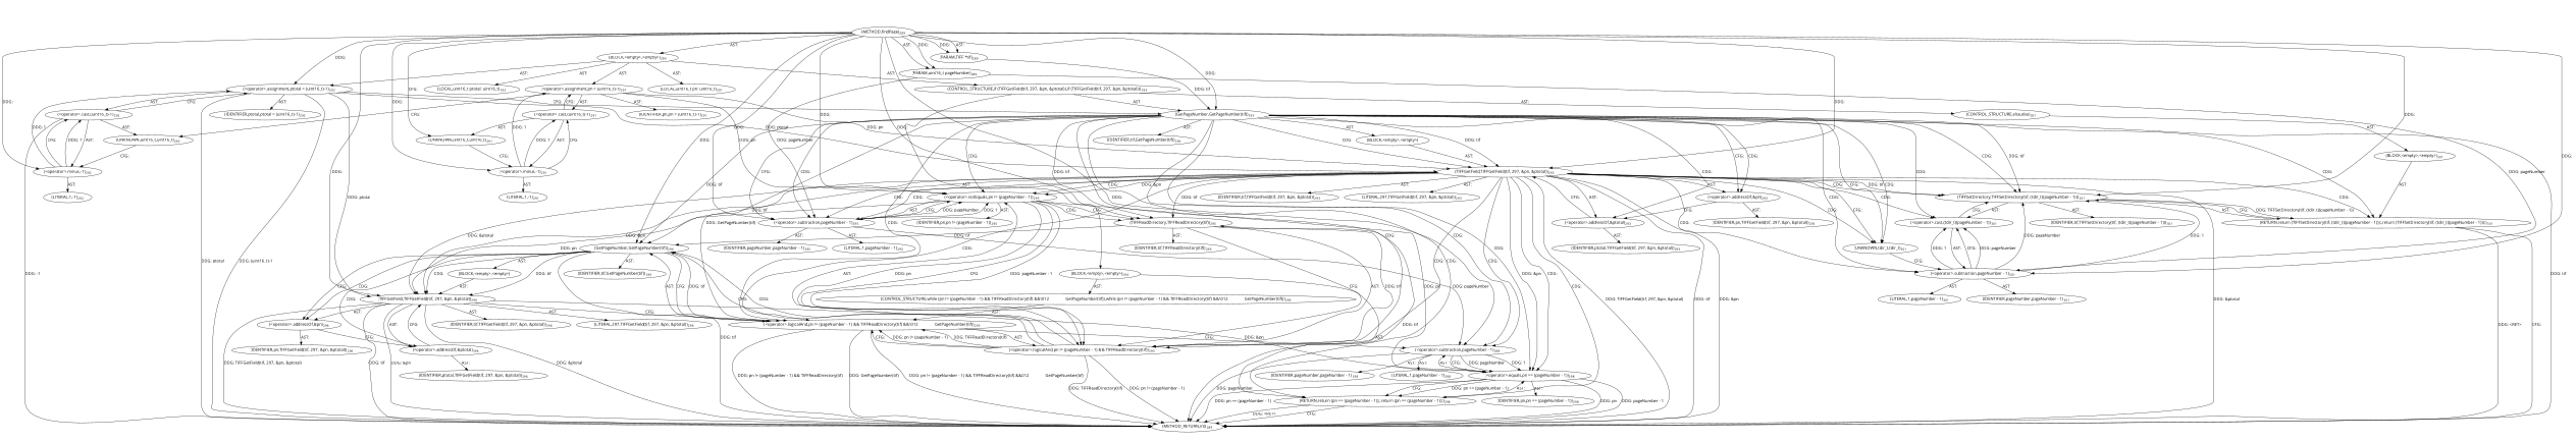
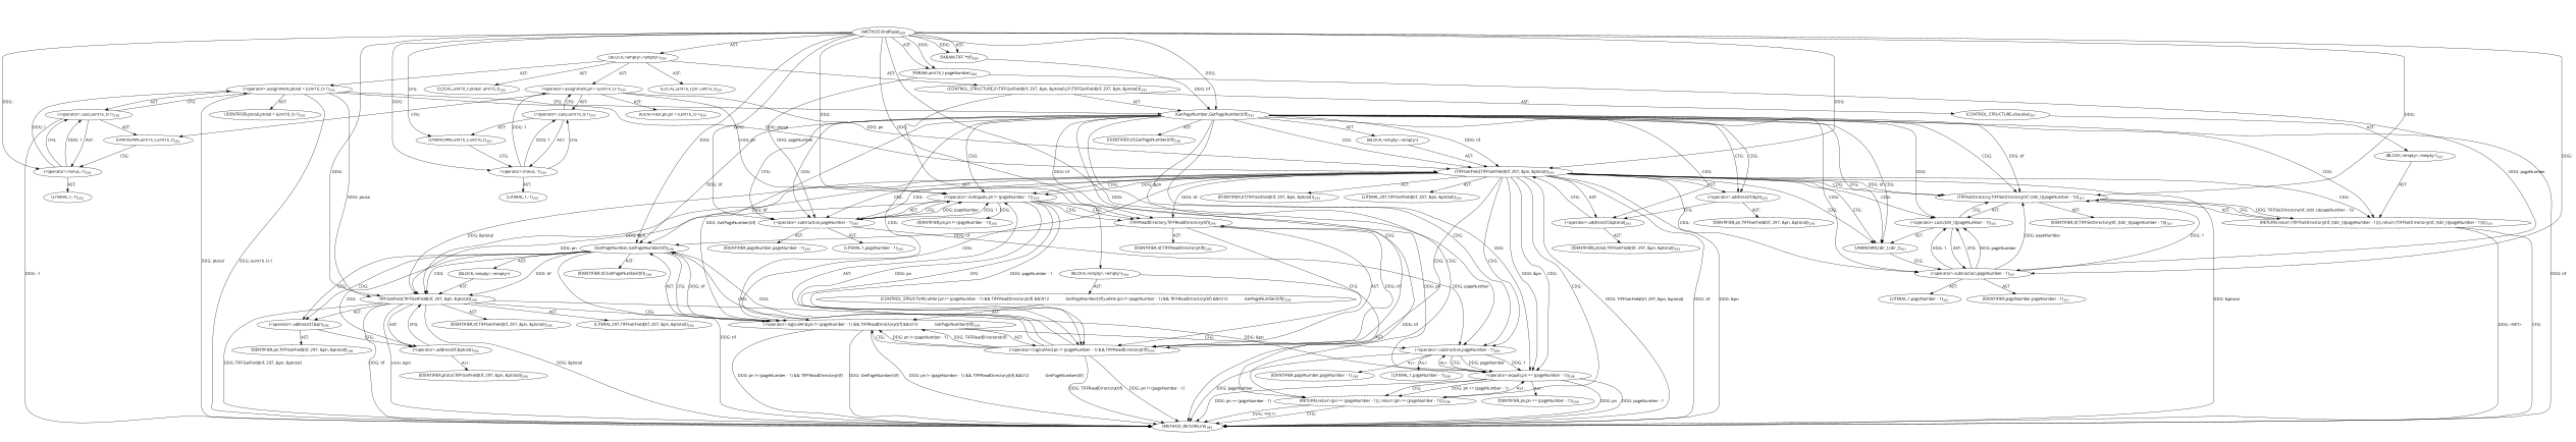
  digraph {
    fontname="Open Sans"
    node [fontname="Open Sans"]
    edge [fontname="Open Sans"]
    n1 [label=<(METHOD,findPage)<SUB>289</SUB>>]
    n2 [label=<(PARAM,TIFF *tif)<SUB>289</SUB>>]
    n3 [label=<(PARAM,uint16_t pageNumber)<SUB>289</SUB>>]
    n4 [label=<(BLOCK,&lt;empty&gt;,&lt;empty&gt;)<SUB>290</SUB>>]
    n5 [label=<(UNKNOWN,uint16_t,uint16_t)<SUB>291</SUB>>]
    n6 [label=<(&lt;operator&gt;.minus,-1)<SUB>291</SUB>>]
    n7 [label=<(&lt;operator&gt;.assignment,ptotal = (uint16_t)-1)<SUB>292</SUB>>]
    n8 [label=<(&lt;operator&gt;.minus,-1)<SUB>292</SUB>>]
    n9 [label=<(GetPageNumber,GetPageNumber(tif))<SUB>293</SUB>>]
    n10 [label=<(TIFFGetField,TIFFGetField(tif, 297, &amp;pn, &amp;ptotal))<SUB>293</SUB>>]
    n11 [label=<(&lt;operator&gt;.notEquals,pn != (pageNumber - 1))<SUB>295</SUB>>]
    n12 [label=<(&lt;operator&gt;.subtraction,pageNumber - 1)<SUB>295</SUB>>]
    n13 [label=<(TIFFReadDirectory,TIFFReadDirectory(tif))<SUB>295</SUB>>]
    n14 [label=<(GetPageNumber,GetPageNumber(tif))<SUB>296</SUB>>]
    n15 [label=<(TIFFGetField,TIFFGetField(tif, 297, &amp;pn, &amp;ptotal))<SUB>296</SUB>>]
    n16 [label=<(&lt;operator&gt;.subtraction,pageNumber - 1)<SUB>298</SUB>>]
    n17 [label=<(TIFFSetDirectory,TIFFSetDirectory(tif, (tdir_t)(pageNumber - 1)))<SUB>301</SUB>>]
    n18 [label=<(&lt;operator&gt;.subtraction,pageNumber - 1)<SUB>301</SUB>>]
    n19 [label=<(&lt;operator&gt;.assignment,pn = (uint16_t)-1)<SUB>291</SUB>>]
    n20 [label=<(LOCAL,uint16_t pn: uint16_t)<SUB>291</SUB>>]
    n21 [label=<(LOCAL,uint16_t ptotal: uint16_t)<SUB>292</SUB>>]
    n22 [label=<(CONTROL_STRUCTURE,if (TIFFGetField(tif, 297, &amp;pn, &amp;ptotal)),if (TIFFGetField(tif, 297, &amp;pn, &amp;ptotal)))<SUB>293</SUB>>]
    n23 [label=<(IDENTIFIER,pn,pn = (uint16_t)-1)<SUB>291</SUB>>]
    n24 [label=<(&lt;operator&gt;.cast,(uint16_t)-1)<SUB>291</SUB>>]
    n25 [label=<(UNKNOWN,uint16_t,uint16_t)<SUB>292</SUB>>]
    n26 [label=<(LITERAL,1,-1)<SUB>291</SUB>>]
    n27 [label=<(METHOD_RETURN,int)<SUB>289</SUB>>]
    n28 [label=<(IDENTIFIER,ptotal,ptotal = (uint16_t)-1)<SUB>292</SUB>>]
    n29 [label=<(&lt;operator&gt;.cast,(uint16_t)-1)<SUB>292</SUB>>]
    n30 [label=<(LITERAL,1,-1)<SUB>292</SUB>>]
    n31 [label=<(&lt;operator&gt;.equals,pn == (pageNumber - 1))<SUB>298</SUB>>]
    n32 [label=<(IDENTIFIER,tif,GetPageNumber(tif))<SUB>293</SUB>>]
    n33 [label=<(BLOCK,&lt;empty&gt;,&lt;empty&gt;)>]
    n34 [label=<(&lt;operator&gt;.addressOf,&amp;pn)<SUB>293</SUB>>]
    n35 [label=<(&lt;operator&gt;.addressOf,&amp;ptotal)<SUB>293</SUB>>]
    n36 [label=<(&lt;operator&gt;.logicalAnd,pn != (pageNumber - 1) &amp;&amp; TIFFReadDirectory(tif) &amp;&amp;\012               GetPageNumber(tif))<SUB>295</SUB>>]
    n37 [label=<(&lt;operator&gt;.logicalAnd,pn != (pageNumber - 1) &amp;&amp; TIFFReadDirectory(tif))<SUB>295</SUB>>]
    n38 [label=<(RETURN,return (pn == (pageNumber - 1));,return (pn == (pageNumber - 1));)<SUB>298</SUB>>]
    n39 [label=<(RETURN,return (TIFFSetDirectory(tif, (tdir_t)(pageNumber - 1)));,return (TIFFSetDirectory(tif, (tdir_t)(pageNumber - 1)));)<SUB>301</SUB>>]
    n40 [label=<(&lt;operator&gt;.cast,(tdir_t)(pageNumber - 1))<SUB>301</SUB>>]
    n41 [label=<(UNKNOWN,tdir_t,tdir_t)<SUB>301</SUB>>]
    n42 [label=<(IDENTIFIER,tif,TIFFGetField(tif, 297, &amp;pn, &amp;ptotal))<SUB>293</SUB>>]
    n43 [label=<(LITERAL,297,TIFFGetField(tif, 297, &amp;pn, &amp;ptotal))<SUB>293</SUB>>]
    n44 [label=<(IDENTIFIER,pn,pn != (pageNumber - 1))<SUB>295</SUB>>]
    n45 [label=<(IDENTIFIER,pageNumber,pageNumber - 1)<SUB>295</SUB>>]
    n46 [label=<(LITERAL,1,pageNumber - 1)<SUB>295</SUB>>]
    n47 [label=<(IDENTIFIER,tif,TIFFReadDirectory(tif))<SUB>295</SUB>>]
    n48 [label=<(IDENTIFIER,tif,GetPageNumber(tif))<SUB>296</SUB>>]
    n49 [label=<(BLOCK,&lt;empty&gt;,&lt;empty&gt;)>]
    n50 [label=<(&lt;operator&gt;.addressOf,&amp;pn)<SUB>296</SUB>>]
    n51 [label=<(&lt;operator&gt;.addressOf,&amp;ptotal)<SUB>296</SUB>>]
    n52 [label=<(IDENTIFIER,tif,TIFFGetField(tif, 297, &amp;pn, &amp;ptotal))<SUB>296</SUB>>]
    n53 [label=<(LITERAL,297,TIFFGetField(tif, 297, &amp;pn, &amp;ptotal))<SUB>296</SUB>>]
    n54 [label=<(IDENTIFIER,pn,pn == (pageNumber - 1))<SUB>298</SUB>>]
    n55 [label=<(IDENTIFIER,pageNumber,pageNumber - 1)<SUB>298</SUB>>]
    n56 [label=<(LITERAL,1,pageNumber - 1)<SUB>298</SUB>>]
    n57 [label=<(IDENTIFIER,tif,TIFFSetDirectory(tif, (tdir_t)(pageNumber - 1)))<SUB>301</SUB>>]
    n58 [label=<(IDENTIFIER,pageNumber,pageNumber - 1)<SUB>301</SUB>>]
    n59 [label=<(LITERAL,1,pageNumber - 1)<SUB>301</SUB>>]
    n60 [label=<(BLOCK,&lt;empty&gt;,&lt;empty&gt;)<SUB>294</SUB>>]
    n61 [label=<(CONTROL_STRUCTURE,else,else)<SUB>301</SUB>>]
    n62 [label=<(CONTROL_STRUCTURE,while (pn != (pageNumber - 1) &amp;&amp; TIFFReadDirectory(tif) &amp;&amp;\012               GetPageNumber(tif)),while (pn != (pageNumber - 1) &amp;&amp; TIFFReadDirectory(tif) &amp;&amp;\012               GetPageNumber(tif)))<SUB>295</SUB>>]
    n63 [label=<(BLOCK,&lt;empty&gt;,&lt;empty&gt;)<SUB>301</SUB>>]
    n64 [label=<(IDENTIFIER,pn,TIFFGetField(tif, 297, &amp;pn, &amp;ptotal))<SUB>293</SUB>>]
    n65 [label=<(IDENTIFIER,ptotal,TIFFGetField(tif, 297, &amp;pn, &amp;ptotal))<SUB>293</SUB>>]
    n66 [label=<(IDENTIFIER,pn,TIFFGetField(tif, 297, &amp;pn, &amp;ptotal))<SUB>296</SUB>>]
    n67 [label=<(IDENTIFIER,ptotal,TIFFGetField(tif, 297, &amp;pn, &amp;ptotal))<SUB>296</SUB>>]
    n1 -> n2 [label="AST: "]
    n1 -> n2 [label="DDG: "]
    n1 -> n3 [label="AST: "]
    n1 -> n3 [label="DDG: "]
    n1 -> n4 [label="AST: "]
    n1 -> n5 [label="CFG: "]
    n1 -> n6 [label="DDG: "]
-   n1 -> n7 [label="DDG: "]
    n1 -> n8 [label="DDG: "]
    n1 -> n9 [label="DDG: "]
    n1 -> n10 [label="DDG: "]
    n1 -> n11 [label="DDG: "]
    n1 -> n12 [label="DDG: "]
    n1 -> n13 [label="DDG: "]
    n1 -> n14 [label="DDG: "]
    n1 -> n15 [label="DDG: "]
    n1 -> n16 [label="DDG: "]
    n1 -> n17 [label="DDG: "]
    n1 -> n18 [label="DDG: "]
    n2 -> n9 [label="DDG: tif"]
    n3 -> n12 [label="DDG: pageNumber"]
    n3 -> n18 [label="DDG: pageNumber"]
    n4 -> n7 [label="AST: "]
    n4 -> n19 [label="AST: "]
    n4 -> n20 [label="AST: "]
    n4 -> n21 [label="AST: "]
    n4 -> n22 [label="AST: "]
    n5 -> n6 [label="CFG: "]
    n6 -> n19 [label="DDG: 1"]
    n6 -> n24 [label="CFG: "]
    n6 -> n24 [label="DDG: 1"]
    n6 -> n26 [label="AST: "]
    n7 -> n9 [label="CFG: "]
    n7 -> n10 [label="DDG: ptotal"]
    n7 -> n15 [label="DDG: ptotal"]
    n7 -> n27 [label="DDG: ptotal"]
    n7 -> n27 [label="DDG: (uint16_t)-1"]
    n7 -> n28 [label="AST: "]
    n7 -> n29 [label="AST: "]
    n8 -> n7 [label="DDG: 1"]
    n8 -> n29 [label="CFG: "]
    n8 -> n29 [label="DDG: 1"]
    n8 -> n30 [label="AST: "]
    n9 -> n10 [label="DDG: tif"]
    n9 -> n10 [label="CDG: "]
    n9 -> n11 [label="CDG: "]
    n9 -> n12 [label="CFG: "]
    n9 -> n12 [label="CDG: "]
    n9 -> n13 [label="DDG: tif"]
    n9 -> n14 [label="DDG: tif"]
    n9 -> n16 [label="CDG: "]
    n9 -> n17 [label="DDG: tif"]
    n9 -> n17 [label="CDG: "]
    n9 -> n18 [label="CDG: "]
    n9 -> n27 [label="DDG: tif"]
    n9 -> n31 [label="CDG: "]
    n9 -> n32 [label="AST: "]
    n9 -> n33 [label="AST: "]
    n9 -> n34 [label="CFG: "]
    n9 -> n34 [label="CDG: "]
    n9 -> n35 [label="CDG: "]
    n9 -> n36 [label="DDG: GetPageNumber(tif)"]
    n9 -> n36 [label="CDG: "]
    n9 -> n37 [label="CDG: "]
    n9 -> n38 [label="CDG: "]
    n9 -> n39 [label="CDG: "]
    n9 -> n40 [label="CDG: "]
    n9 -> n41 [label="CFG: "]
    n9 -> n41 [label="CDG: "]
    n10 -> n11 [label="DDG: &amp;pn"]
    n10 -> n11 [label="CDG: "]
    n10 -> n12 [label="CFG: "]
    n10 -> n12 [label="CDG: "]
    n10 -> n13 [label="DDG: tif"]
    n10 -> n14 [label="DDG: tif"]
    n10 -> n15 [label="DDG: &amp;pn"]
    n10 -> n15 [label="DDG: &amp;ptotal"]
    n10 -> n16 [label="CDG: "]
    n10 -> n17 [label="DDG: tif"]
    n10 -> n17 [label="CDG: "]
    n10 -> n18 [label="CDG: "]
    n10 -> n27 [label="DDG: tif"]
    n10 -> n27 [label="DDG: &amp;pn"]
    n10 -> n27 [label="DDG: &amp;ptotal"]
    n10 -> n27 [label="DDG: TIFFGetField(tif, 297, &amp;pn, &amp;ptotal)"]
    n10 -> n31 [label="DDG: &amp;pn"]
    n10 -> n31 [label="CDG: "]
    n10 -> n34 [label="AST: "]
    n10 -> n35 [label="AST: "]
    n10 -> n36 [label="CDG: "]
    n10 -> n37 [label="CDG: "]
    n10 -> n38 [label="CDG: "]
    n10 -> n39 [label="CDG: "]
    n10 -> n40 [label="CDG: "]
    n10 -> n41 [label="CFG: "]
    n10 -> n41 [label="CDG: "]
    n10 -> n42 [label="AST: "]
    n10 -> n43 [label="AST: "]
    n11 -> n12 [label="AST: "]
    n11 -> n13 [label="CFG: "]
    n11 -> n13 [label="CDG: "]
    n11 -> n15 [label="DDG: pn"]
    n11 -> n31 [label="DDG: pn"]
    n11 -> n37 [label="CFG: "]
    n11 -> n37 [label="DDG: pn"]
    n11 -> n37 [label="DDG: pageNumber - 1"]
-   n11 -> n44 [label="AST: "]
+   n11 -> n44 [label="DDG: "]
    n12 -> n11 [label="CFG: "]
    n12 -> n11 [label="DDG: pageNumber"]
    n12 -> n11 [label="DDG: 1"]
    n12 -> n16 [label="DDG: pageNumber"]
    n12 -> n45 [label="AST: "]
    n12 -> n46 [label="AST: "]
    n13 -> n14 [label="DDG: tif"]
    n13 -> n27 [label="DDG: tif"]
    n13 -> n37 [label="CFG: "]
    n13 -> n37 [label="DDG: tif"]
    n13 -> n47 [label="AST: "]
    n14 -> n15 [label="DDG: tif"]
    n14 -> n15 [label="CDG: "]
    n14 -> n27 [label="DDG: tif"]
    n14 -> n36 [label="CFG: "]
    n14 -> n36 [label="DDG: tif"]
    n14 -> n48 [label="AST: "]
    n14 -> n49 [label="AST: "]
    n14 -> n50 [label="CFG: "]
    n14 -> n50 [label="CDG: "]
    n14 -> n51 [label="CDG: "]
    n15 -> n27 [label="DDG: tif"]
    n15 -> n27 [label="DDG: &amp;pn"]
    n15 -> n27 [label="DDG: &amp;ptotal"]
    n15 -> n27 [label="DDG: TIFFGetField(tif, 297, &amp;pn, &amp;ptotal)"]
    n15 -> n31 [label="DDG: &amp;pn"]
    n15 -> n36 [label="CFG: "]
    n15 -> n50 [label="AST: "]
    n15 -> n51 [label="AST: "]
    n15 -> n52 [label="AST: "]
    n15 -> n53 [label="AST: "]
    n16 -> n27 [label="DDG: pageNumber"]
    n16 -> n31 [label="CFG: "]
    n16 -> n31 [label="DDG: pageNumber"]
    n16 -> n31 [label="DDG: 1"]
    n16 -> n55 [label="AST: "]
    n16 -> n56 [label="AST: "]
    n17 -> n39 [label="CFG: "]
    n17 -> n39 [label="DDG: TIFFSetDirectory(tif, (tdir_t)(pageNumber - 1))"]
    n17 -> n40 [label="AST: "]
    n17 -> n57 [label="AST: "]
    n18 -> n17 [label="DDG: pageNumber"]
    n18 -> n17 [label="DDG: 1"]
    n18 -> n40 [label="CFG: "]
    n18 -> n40 [label="DDG: pageNumber"]
    n18 -> n40 [label="DDG: 1"]
    n18 -> n58 [label="AST: "]
    n18 -> n59 [label="AST: "]
    n19 -> n10 [label="DDG: pn"]
    n19 -> n11 [label="DDG: pn"]
    n19 -> n23 [label="AST: "]
    n19 -> n24 [label="AST: "]
    n19 -> n25 [label="CFG: "]
    n22 -> n9 [label="AST: "]
    n22 -> n60 [label="AST: "]
    n22 -> n61 [label="AST: "]
    n24 -> n5 [label="AST: "]
    n24 -> n6 [label="AST: "]
    n24 -> n19 [label="CFG: "]
    n25 -> n8 [label="CFG: "]
    n29 -> n7 [label="CFG: "]
    n29 -> n8 [label="AST: "]
    n29 -> n25 [label="AST: "]
    n29 -> n27 [label="DDG: -1"]
    n31 -> n16 [label="AST: "]
    n31 -> n27 [label="DDG: pn"]
    n31 -> n27 [label="DDG: pageNumber - 1"]
    n31 -> n27 [label="DDG: pn == (pageNumber - 1)"]
    n31 -> n38 [label="CFG: "]
    n31 -> n38 [label="DDG: pn == (pageNumber - 1)"]
    n31 -> n54 [label="AST: "]
    n33 -> n10 [label="AST: "]
    n34 -> n35 [label="CFG: "]
    n34 -> n64 [label="AST: "]
    n35 -> n10 [label="CFG: "]
    n35 -> n65 [label="AST: "]
    n36 -> n14 [label="AST: "]
    n36 -> n16 [label="CFG: "]
    n36 -> n27 [label="DDG: pn != (pageNumber - 1) &amp;&amp; TIFFReadDirectory(tif)"]
    n36 -> n27 [label="DDG: GetPageNumber(tif)"]
    n36 -> n27 [label="DDG: pn != (pageNumber - 1) &amp;&amp; TIFFReadDirectory(tif) &amp;&amp;\012               GetPageNumber(tif)"]
    n36 -> n37 [label="AST: "]
    n37 -> n11 [label="AST: "]
    n37 -> n13 [label="AST: "]
    n37 -> n14 [label="CFG: "]
    n37 -> n14 [label="CDG: "]
    n37 -> n27 [label="DDG: pn != (pageNumber - 1)"]
    n37 -> n27 [label="DDG: TIFFReadDirectory(tif)"]
    n37 -> n36 [label="CFG: "]
    n37 -> n36 [label="DDG: pn != (pageNumber - 1)"]
    n37 -> n36 [label="DDG: TIFFReadDirectory(tif)"]
    n38 -> n27 [label="CFG: "]
    n38 -> n27 [label="DDG: &lt;RET&gt;"]
    n38 -> n31 [label="AST: "]
    n39 -> n17 [label="AST: "]
    n39 -> n27 [label="CFG: "]
    n39 -> n27 [label="DDG: &lt;RET&gt;"]
    n40 -> n17 [label="CFG: "]
    n40 -> n18 [label="AST: "]
+   n40 -> n41 [label="AST: "]
    n41 -> n18 [label="CFG: "]
    n49 -> n15 [label="AST: "]
    n50 -> n51 [label="CFG: "]
    n50 -> n66 [label="AST: "]
    n51 -> n15 [label="CFG: "]
    n51 -> n67 [label="AST: "]
    n60 -> n38 [label="AST: "]
    n60 -> n62 [label="AST: "]
    n61 -> n63 [label="AST: "]
    n62 -> n36 [label="AST: "]
    n63 -> n39 [label="AST: "]
  }
